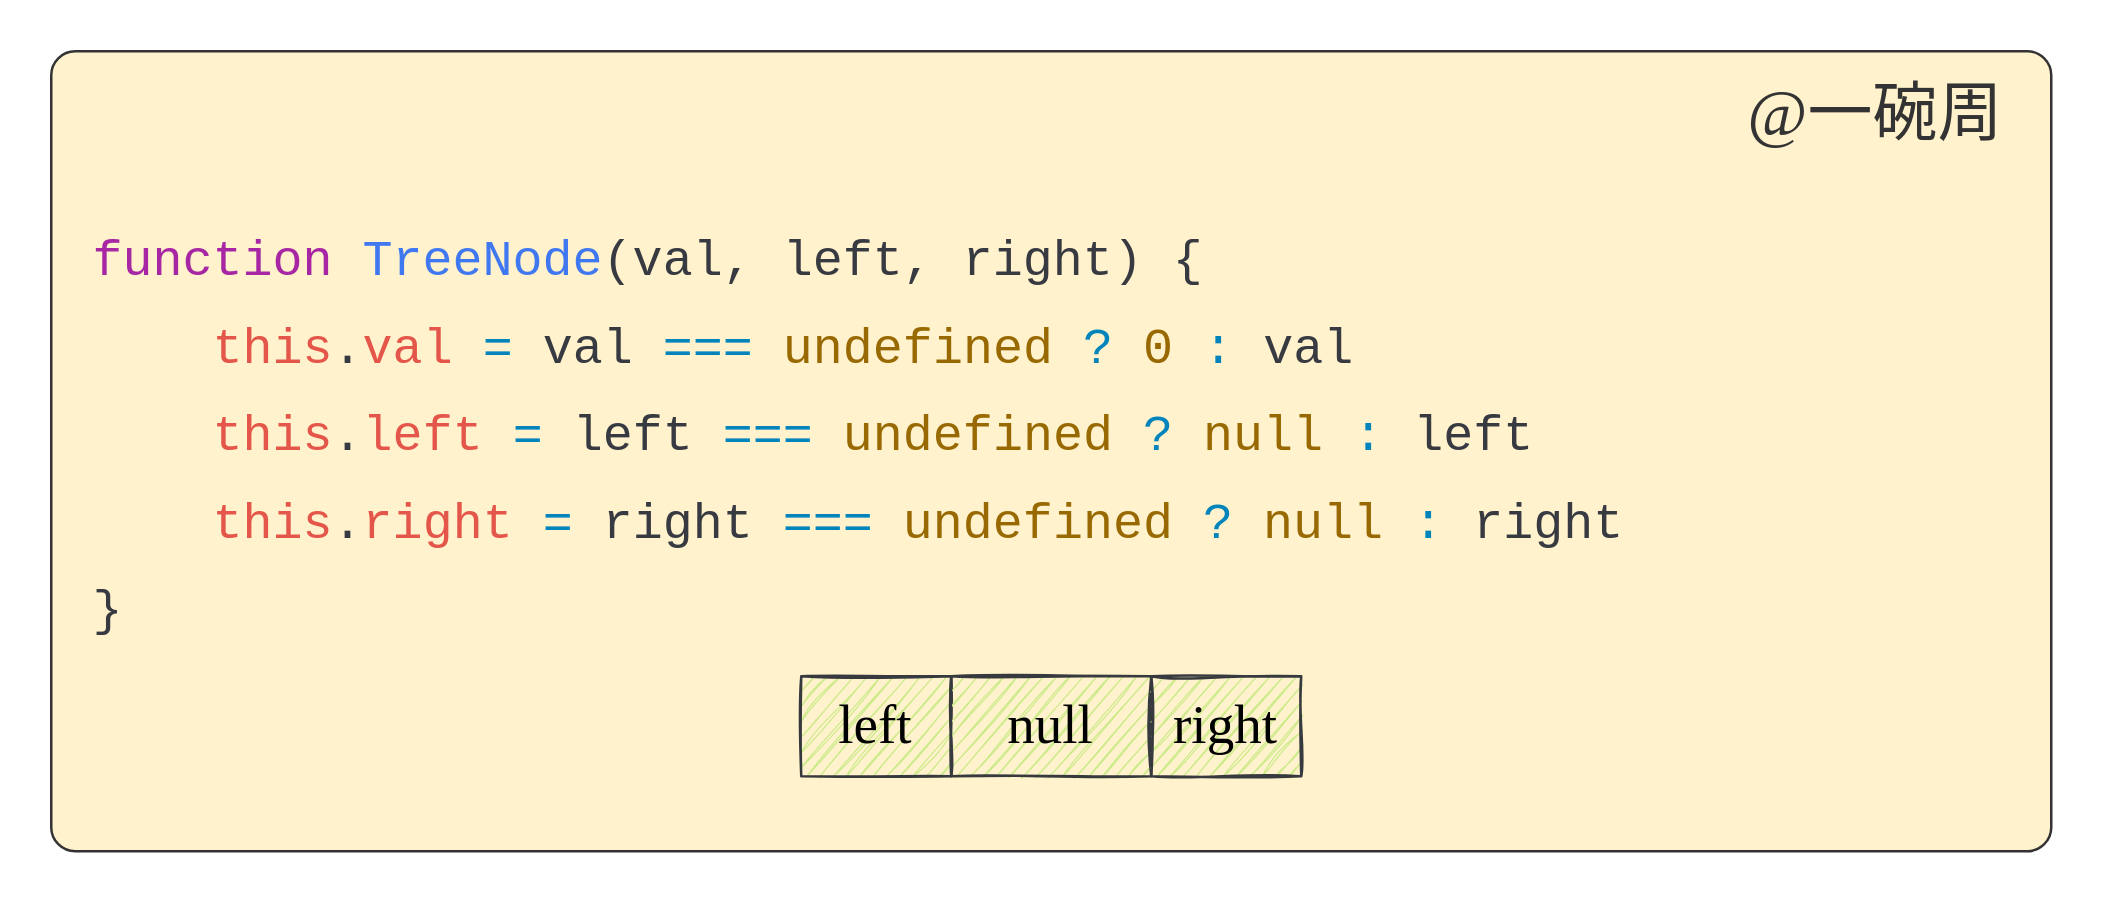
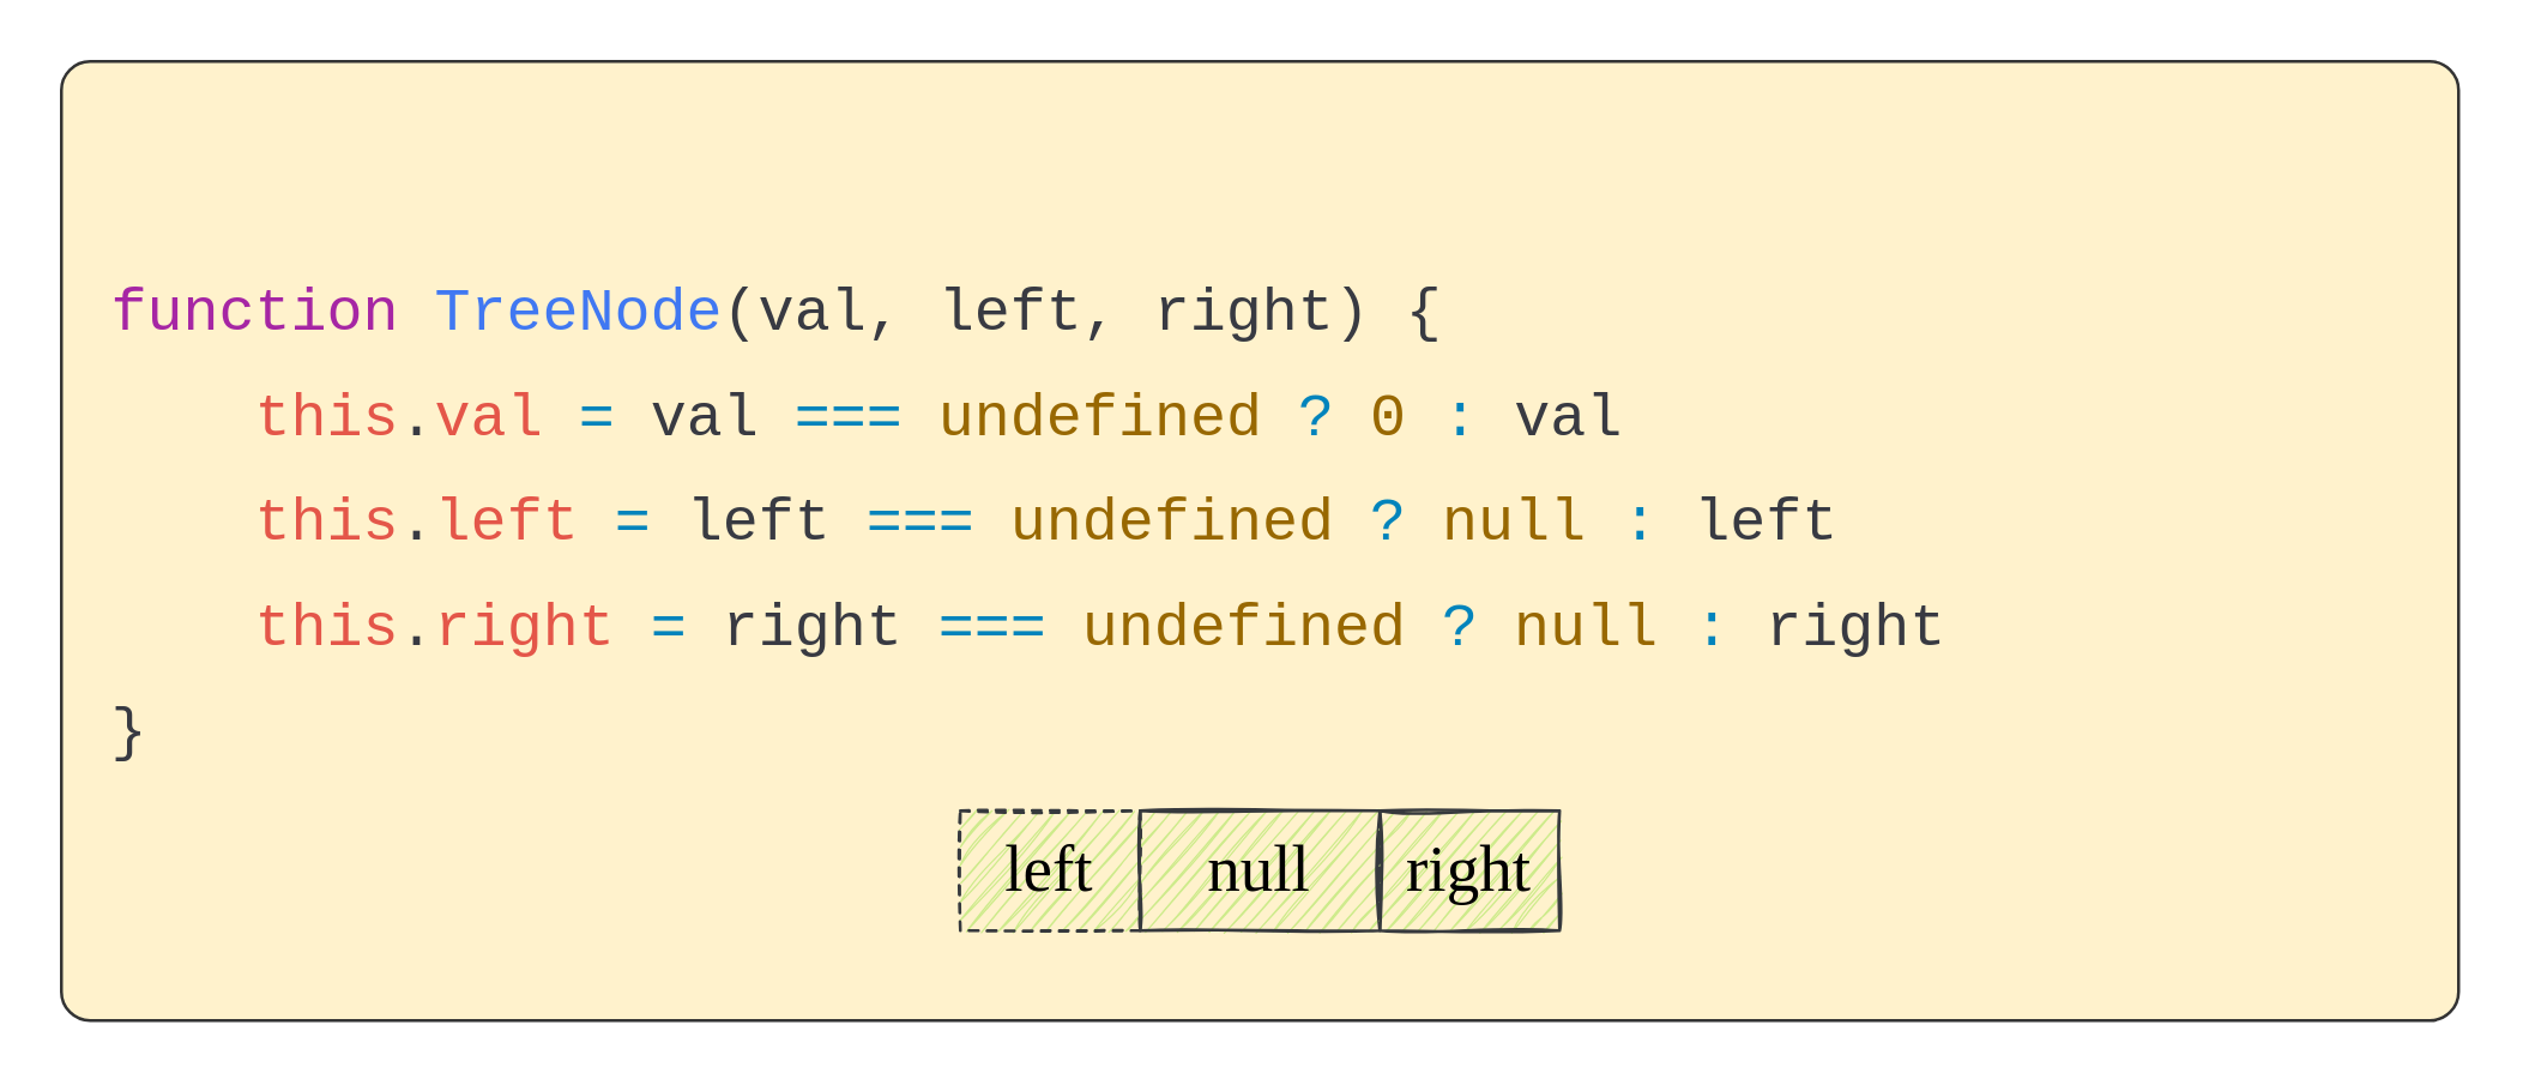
  <mxCell id="0" />
  <mxCell id="1" parent="0" />
  <mxCell id="2" value="" style="rounded=1;whiteSpace=wrap;html=1;sketch=0;fillStyle=auto;fontFamily=Comic Sans MS;fontSize=26;strokeColor=#333333;fillColor=#fff2cc;arcSize=3;" vertex="1" parent="1"><mxGeometry x="20" y="20" width="800" height="320" as="geometry" /></mxCell>
- <mxCell id="3" value="@一碗周" style="text;html=1;strokeColor=none;fillColor=none;align=center;verticalAlign=middle;whiteSpace=wrap;rounded=0;sketch=1;fillStyle=auto;fontFamily=Comic Sans MS;fontSize=26;fontColor=#333333;" vertex="1" parent="1"><mxGeometry x="690" y="30" width="120" height="30" as="geometry" /></mxCell>
- <mxCell id="4" value="left" style="rounded=0;whiteSpace=wrap;html=1;sketch=1;fontFamily=Comic Sans MS;fontSize=22;strokeColor=#36393d;fillColor=#cdeb8b;" vertex="1" parent="1"><mxGeometry x="320" y="270" width="60" height="40" as="geometry" /></mxCell>
+ <mxCell id="4" value="left" style="rounded=0;whiteSpace=wrap;html=1;sketch=1;fontFamily=Comic Sans MS;fontSize=22;strokeColor=#36393d;fillColor=#cdeb8b;dashed=1;" vertex="1" parent="1"><mxGeometry x="320" y="270" width="60" height="40" as="geometry" /></mxCell>
  <mxCell id="5" value="null" style="rounded=0;whiteSpace=wrap;html=1;sketch=1;fontFamily=Comic Sans MS;fontSize=22;strokeColor=#36393d;fillColor=#cdeb8b;" vertex="1" parent="1"><mxGeometry x="380" y="270" width="80" height="40" as="geometry" /></mxCell>
  <mxCell id="6" value="right" style="rounded=0;whiteSpace=wrap;html=1;sketch=1;fontFamily=Comic Sans MS;fontSize=22;strokeColor=#36393d;fillColor=#cdeb8b;" vertex="1" parent="1"><mxGeometry x="460" y="270" width="60" height="40" as="geometry" /></mxCell>
  <mxCell id="7" value="&lt;div style=&quot;color: rgb(56 , 58 , 66) ; font-family: &amp;#34;fira code&amp;#34; , &amp;#34;consolas&amp;#34; , &amp;#34;courier new&amp;#34; , monospace ; font-weight: normal ; font-size: 20px ; line-height: 1.75&quot;&gt;&lt;div&gt;&lt;span style=&quot;color: rgb(166 , 38 , 164)&quot;&gt;function&lt;/span&gt;&lt;span style=&quot;color: rgb(56 , 58 , 66)&quot;&gt; &lt;/span&gt;&lt;span style=&quot;color: rgb(64 , 120 , 242)&quot;&gt;TreeNode&lt;/span&gt;&lt;span style=&quot;color: rgb(56 , 58 , 66)&quot;&gt;(val, left, right) {&lt;/span&gt;&lt;/div&gt;&lt;div&gt;&lt;span style=&quot;color: #383a42&quot;&gt;&amp;nbsp; &amp;nbsp;&amp;nbsp;&lt;/span&gt;&lt;span style=&quot;color: #e45649&quot;&gt;this&lt;/span&gt;&lt;span style=&quot;color: #383a42&quot;&gt;.&lt;/span&gt;&lt;span style=&quot;color: #e45649&quot;&gt;val&lt;/span&gt;&lt;span style=&quot;color: #383a42&quot;&gt; &lt;/span&gt;&lt;span style=&quot;color: #0184bc&quot;&gt;=&lt;/span&gt;&lt;span style=&quot;color: #383a42&quot;&gt; val &lt;/span&gt;&lt;span style=&quot;color: #0184bc&quot;&gt;===&lt;/span&gt;&lt;span style=&quot;color: #383a42&quot;&gt; &lt;/span&gt;&lt;span style=&quot;color: #986801&quot;&gt;undefined&lt;/span&gt;&lt;span style=&quot;color: #383a42&quot;&gt; &lt;/span&gt;&lt;span style=&quot;color: #0184bc&quot;&gt;?&lt;/span&gt;&lt;span style=&quot;color: #383a42&quot;&gt; &lt;/span&gt;&lt;span style=&quot;color: #986801&quot;&gt;0&lt;/span&gt;&lt;span style=&quot;color: #383a42&quot;&gt; &lt;/span&gt;&lt;span style=&quot;color: #0184bc&quot;&gt;:&lt;/span&gt;&lt;span style=&quot;color: #383a42&quot;&gt; val&lt;/span&gt;&lt;/div&gt;&lt;div&gt;&lt;span style=&quot;color: #383a42&quot;&gt;&amp;nbsp; &amp;nbsp;&amp;nbsp;&lt;/span&gt;&lt;span style=&quot;color: #e45649&quot;&gt;this&lt;/span&gt;&lt;span style=&quot;color: #383a42&quot;&gt;.&lt;/span&gt;&lt;span style=&quot;color: #e45649&quot;&gt;left&lt;/span&gt;&lt;span style=&quot;color: #383a42&quot;&gt; &lt;/span&gt;&lt;span style=&quot;color: #0184bc&quot;&gt;=&lt;/span&gt;&lt;span style=&quot;color: #383a42&quot;&gt; left &lt;/span&gt;&lt;span style=&quot;color: #0184bc&quot;&gt;===&lt;/span&gt;&lt;span style=&quot;color: #383a42&quot;&gt; &lt;/span&gt;&lt;span style=&quot;color: #986801&quot;&gt;undefined&lt;/span&gt;&lt;span style=&quot;color: #383a42&quot;&gt; &lt;/span&gt;&lt;span style=&quot;color: #0184bc&quot;&gt;?&lt;/span&gt;&lt;span style=&quot;color: #383a42&quot;&gt; &lt;/span&gt;&lt;span style=&quot;color: #986801&quot;&gt;null&lt;/span&gt;&lt;span style=&quot;color: #383a42&quot;&gt; &lt;/span&gt;&lt;span style=&quot;color: #0184bc&quot;&gt;:&lt;/span&gt;&lt;span style=&quot;color: #383a42&quot;&gt; left&lt;/span&gt;&lt;/div&gt;&lt;div&gt;&lt;span style=&quot;color: #383a42&quot;&gt;&amp;nbsp; &amp;nbsp;&amp;nbsp;&lt;/span&gt;&lt;span style=&quot;color: #e45649&quot;&gt;this&lt;/span&gt;&lt;span style=&quot;color: #383a42&quot;&gt;.&lt;/span&gt;&lt;span style=&quot;color: #e45649&quot;&gt;right&lt;/span&gt;&lt;span style=&quot;color: #383a42&quot;&gt; &lt;/span&gt;&lt;span style=&quot;color: #0184bc&quot;&gt;=&lt;/span&gt;&lt;span style=&quot;color: #383a42&quot;&gt; right &lt;/span&gt;&lt;span style=&quot;color: #0184bc&quot;&gt;===&lt;/span&gt;&lt;span style=&quot;color: #383a42&quot;&gt; &lt;/span&gt;&lt;span style=&quot;color: #986801&quot;&gt;undefined&lt;/span&gt;&lt;span style=&quot;color: #383a42&quot;&gt; &lt;/span&gt;&lt;span style=&quot;color: #0184bc&quot;&gt;?&lt;/span&gt;&lt;span style=&quot;color: #383a42&quot;&gt; &lt;/span&gt;&lt;span style=&quot;color: #986801&quot;&gt;null&lt;/span&gt;&lt;span style=&quot;color: #383a42&quot;&gt; &lt;/span&gt;&lt;span style=&quot;color: #0184bc&quot;&gt;:&lt;/span&gt;&lt;span style=&quot;color: #383a42&quot;&gt; right&lt;/span&gt;&lt;/div&gt;&lt;div&gt;&lt;span style=&quot;color: rgb(56 , 58 , 66)&quot;&gt;}&lt;/span&gt;&lt;/div&gt;&lt;/div&gt;" style="text;whiteSpace=wrap;html=1;" vertex="1" parent="1"><mxGeometry x="35" y="80" width="650" height="190" as="geometry" /></mxCell>
